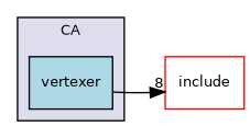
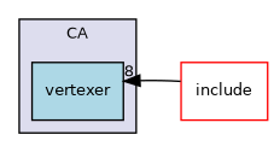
  digraph {
    compound=true
    rankdir=LR
    node [fontname=Helvetica fontsize=10 shape=box style=filled]
    n1 [fillcolor=lightblue label=vertexer pencolor=black]
    n2 [color=red label=include fillcolor=white]
    subgraph cluster_1 {
      bgcolor="#ddddee"
      fontname=Helvetica
      fontsize=10
      label=CA
      pencolor=black
      n1
    }
-   n1 -> n2 [headlabel=8 labeldistance=1.5 labelfontname=Helvetica labelfontsize=10]
+   n2 -> n1 [headlabel=8 labeldistance=1.5 labelfontname=Helvetica labelfontsize=10]
  }
